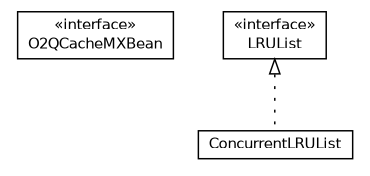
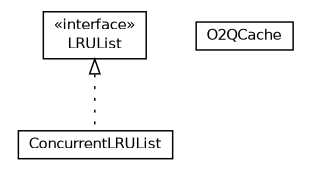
  digraph {
    nodesep=0.25
    ranksep=0.5
    node [fontcolor=black fontname=Helvetica fontsize=10.0 shape=plaintext]
-   n1 [label=<<table title="com.orientechnologies.orient.core.storage.cache.local.twoq.O2QCacheMXBean" border="0" cellborder="1" cellspacing="0" cellpadding="2" port="p" href="./O2QCacheMXBean.html"> 		<tr><td><table border="0" cellspacing="0" cellpadding="1"> <tr><td align="center" balign="center"> &#171;interface&#187; </td></tr> <tr><td align="center" balign="center"> O2QCacheMXBean </td></tr> 		</table></td></tr> 		</table>>]
    n2 [label=<<table title="com.orientechnologies.orient.core.storage.cache.local.twoq.ConcurrentLRUList" border="0" cellborder="1" cellspacing="0" cellpadding="2" port="p" href="./ConcurrentLRUList.html"> 		<tr><td><table border="0" cellspacing="0" cellpadding="1"> <tr><td align="center" balign="center"> ConcurrentLRUList </td></tr> 		</table></td></tr> 		</table>>]
+   n3 [label=<<table title="com.orientechnologies.orient.core.storage.cache.local.twoq.O2QCache" border="0" cellborder="1" cellspacing="0" cellpadding="2" port="p" href="./O2QCache.html"> 		<tr><td><table border="0" cellspacing="0" cellpadding="1"> <tr><td align="center" balign="center"> O2QCache </td></tr> 		</table></td></tr> 		</table>>]
    n4 [label=<<table title="com.orientechnologies.orient.core.storage.cache.local.twoq.LRUList" border="0" cellborder="1" cellspacing="0" cellpadding="2" port="p" href="./LRUList.html"> 		<tr><td><table border="0" cellspacing="0" cellpadding="1"> <tr><td align="center" balign="center"> &#171;interface&#187; </td></tr> <tr><td align="center" balign="center"> LRUList </td></tr> 		</table></td></tr> 		</table>>]
    n4 -> n2 [arrowtail=empty dir=back fontname=Helvetica fontsize=10 headport=p labelfontname=Helvetica labelfontsize=10 style=dotted tailport=p]
  }
